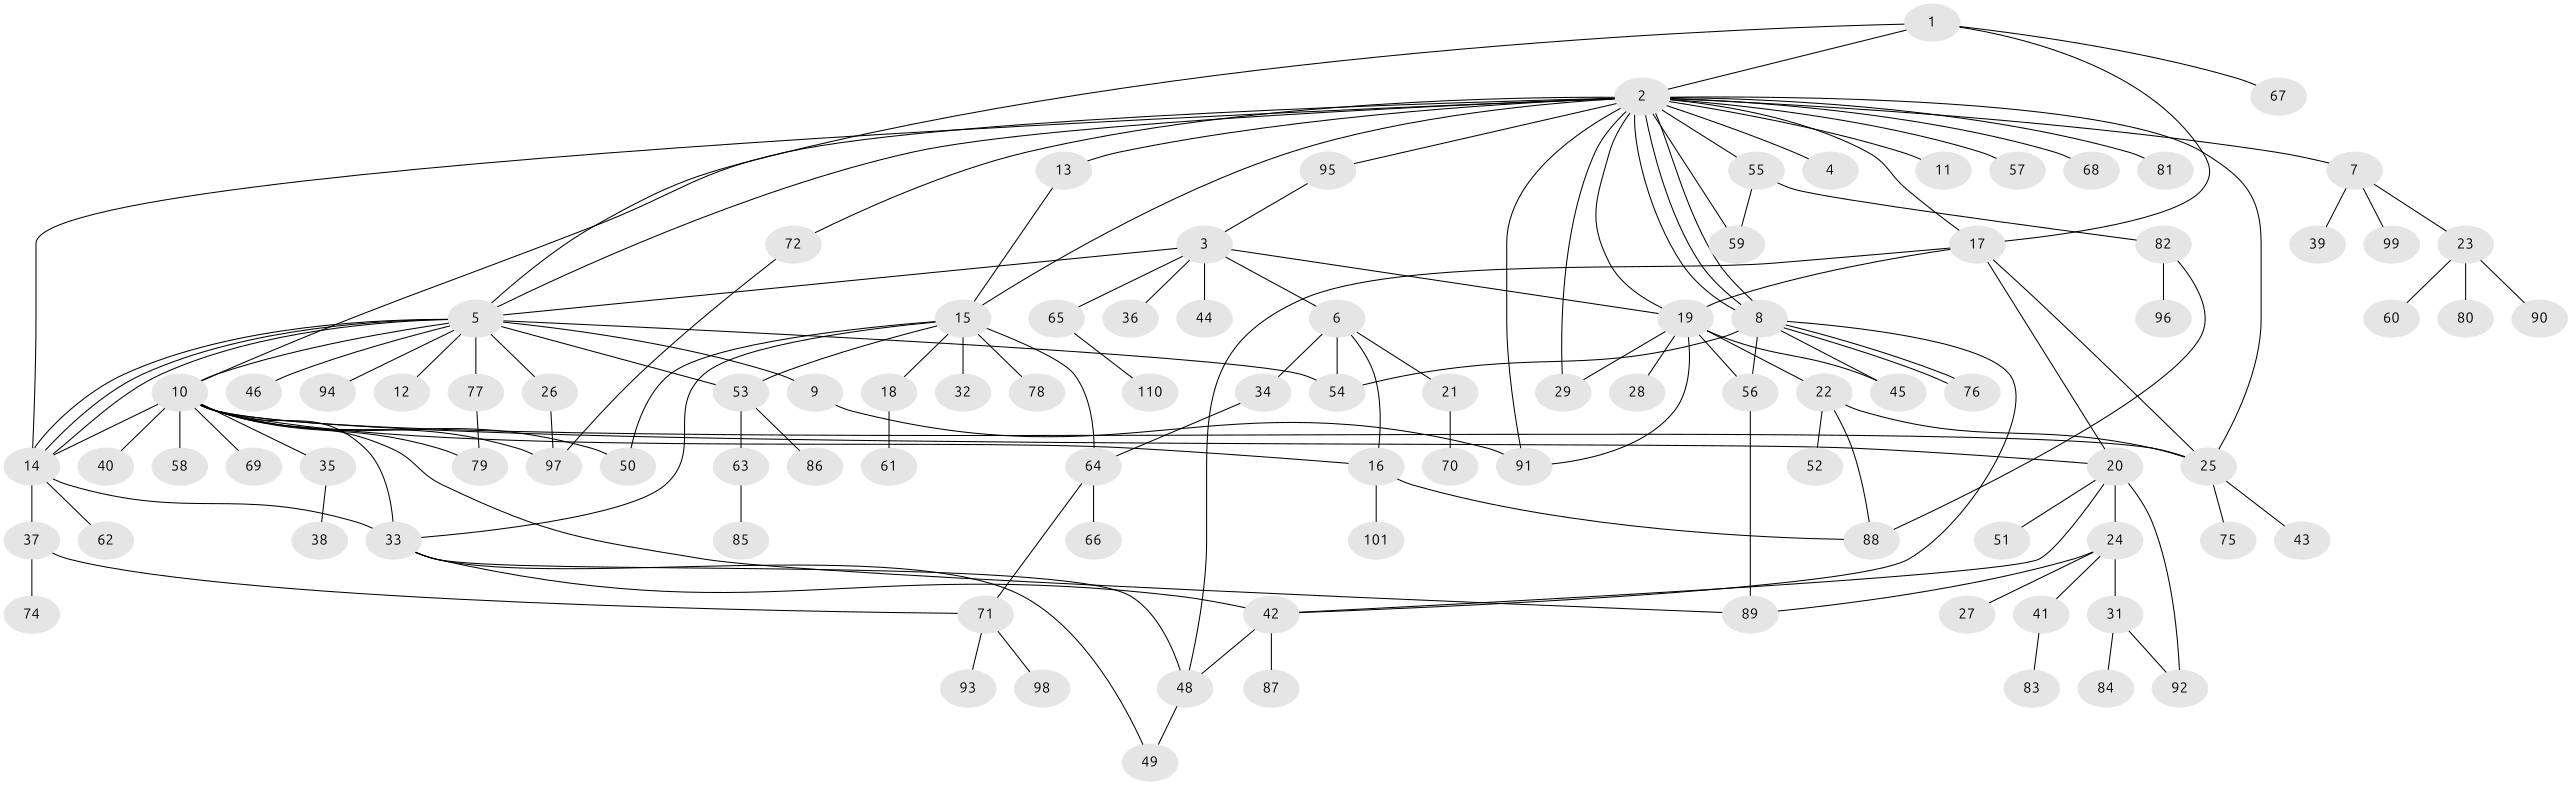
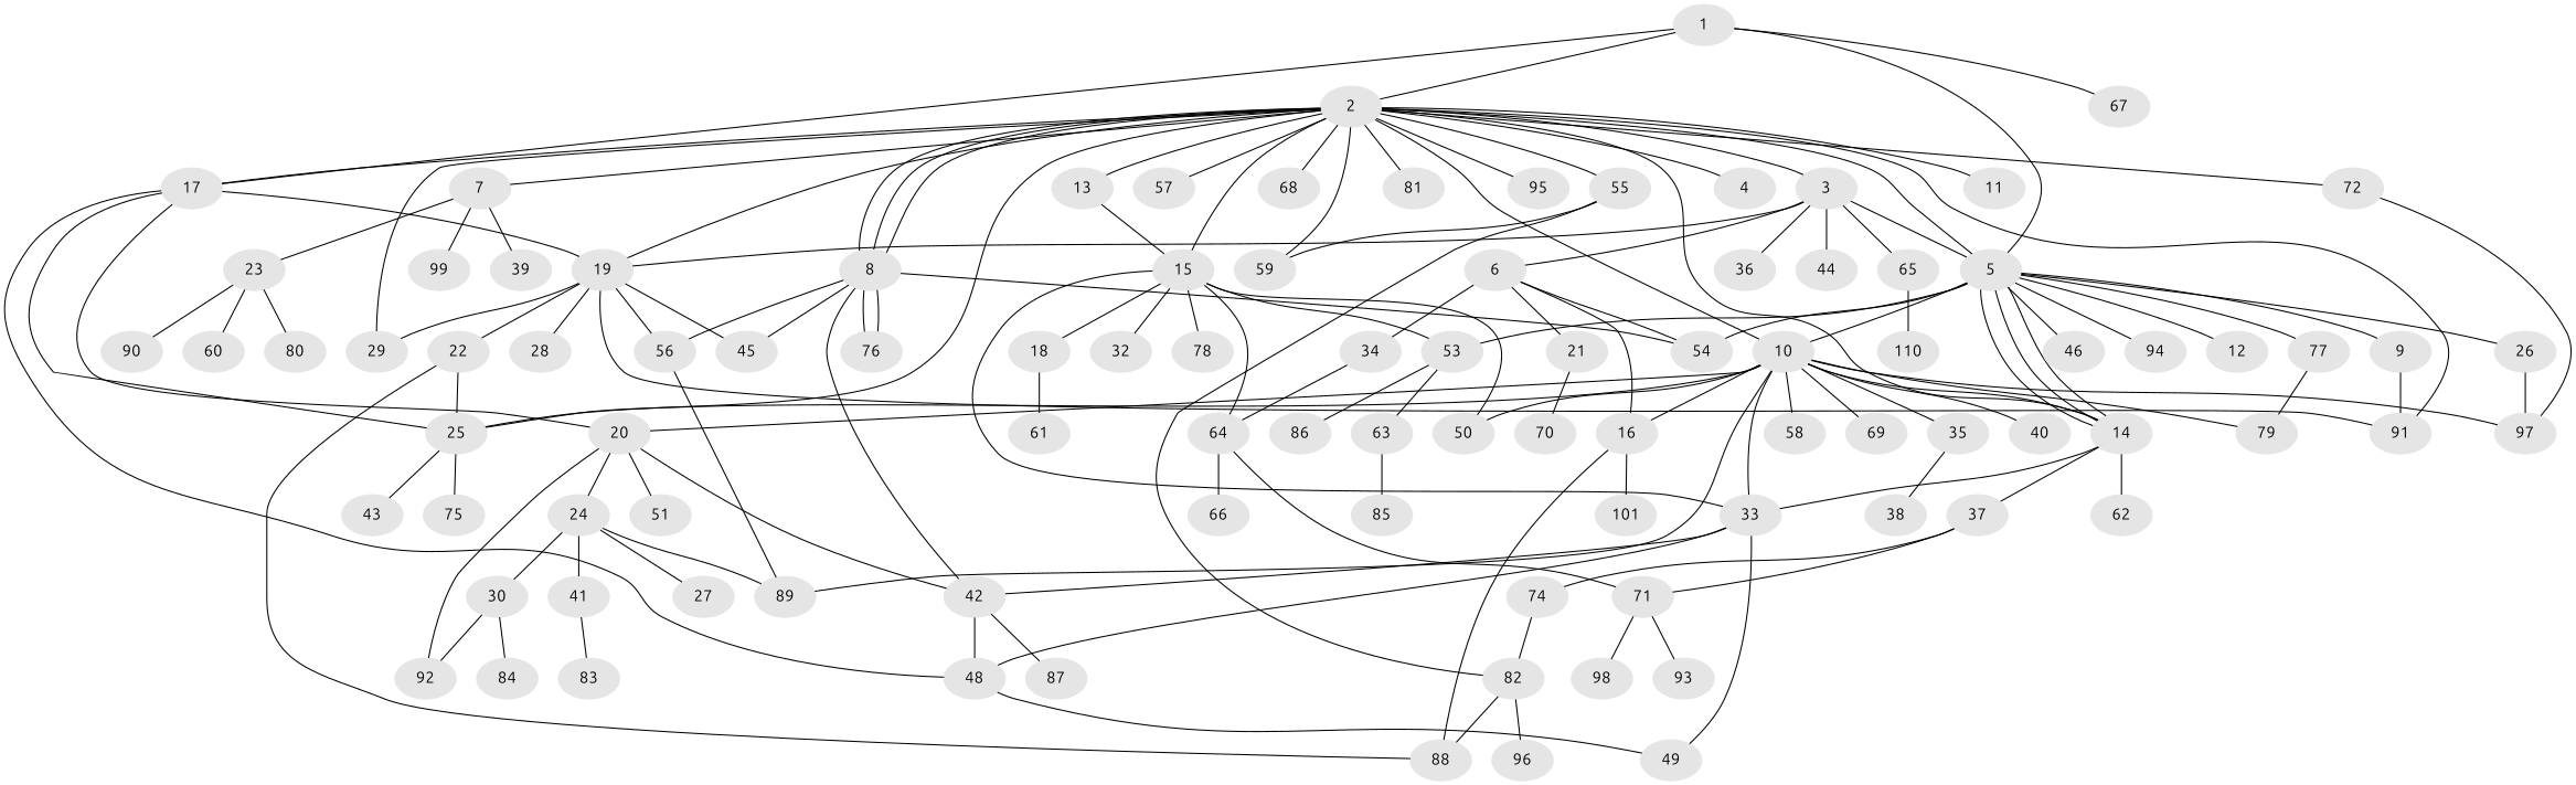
  graph {
    fontname=Ubuntu
    node [color=gray90 fontname=Ubuntu style=filled]
    edge [fontname=Ubuntu]
    1
    2
    5
    17
    67
    3
    4
    7
    8
    10
    11
    13
    14
    15
    19
    25
    29
    55
    57
    59
    68
    72
    81
    91
    95
    9
    12
    26
    46
    53
    54
    77
    94
    20
    48
    6
    36
    44
    65
    23
    39
    99
    42
    45
    56
    76
    16
    33
    35
    40
    50
    58
    69
    79
    89
    97
    37
    62
    18
    32
    64
    78
    22
    28
    43
    75
    82
    21
    34
    n70 [label=110]
    63
    86
    88
    101
    70
    60
    80
    90
    87
    24
    51
    92
    49
    38
    71
    74
    61
    66
-   52
    27
-   30 [label=31]
+   30
    41
    84
    83
    93
    98
    85
    96
    1 -- 2
    1 -- 5
    1 -- 17
    1 -- 67
    2 -- 5
    2 -- 17
-   95 -- 3
+   2 -- 3
    2 -- 4
    2 -- 7
    2 -- 8
    2 -- 8
    2 -- 8
    2 -- 10
    2 -- 11
    2 -- 13
    2 -- 14
    2 -- 15
    2 -- 19
    2 -- 25
    2 -- 29
    2 -- 55
    2 -- 57
    2 -- 59
    2 -- 68
    2 -- 72
    2 -- 81
    2 -- 91
    2 -- 95
    5 -- 10
    5 -- 14
    5 -- 14
    5 -- 14
    5 -- 9
    5 -- 12
    5 -- 26
    5 -- 46
    5 -- 53
    5 -- 54
    5 -- 77
    5 -- 94
    17 -- 19
    17 -- 25
    17 -- 20
    17 -- 48
    3 -- 5
    3 -- 19
    3 -- 6
    3 -- 36
    3 -- 44
    3 -- 65
    7 -- 23
    7 -- 39
    7 -- 99
    8 -- 54
    8 -- 42
    8 -- 45
    8 -- 56
    8 -- 76
    8 -- 76
    10 -- 14
    10 -- 25
    10 -- 20
    10 -- 16
    10 -- 33
    10 -- 35
    10 -- 40
    10 -- 50
    10 -- 58
    10 -- 69
    10 -- 79
    10 -- 89
    10 -- 97
    13 -- 15
    14 -- 33
    14 -- 37
    14 -- 62
    15 -- 53
    15 -- 33
    15 -- 50
    15 -- 18
    15 -- 32
    15 -- 64
    15 -- 78
    19 -- 29
    19 -- 91
    19 -- 45
    19 -- 56
    19 -- 22
    19 -- 28
    25 -- 43
    25 -- 75
    55 -- 59
    55 -- 82
    72 -- 97
    9 -- 91
    26 -- 97
    53 -- 63
    53 -- 86
    77 -- 79
    20 -- 42
    20 -- 24
    20 -- 51
    20 -- 92
    48 -- 49
    6 -- 54
    6 -- 16
    6 -- 21
    6 -- 34
    65 -- n70
    23 -- 60
    23 -- 80
    23 -- 90
    42 -- 48
    42 -- 87
    56 -- 89
    16 -- 88
    16 -- 101
    33 -- 48
    33 -- 42
    33 -- 49
    35 -- 38
    37 -- 71
    37 -- 74
    18 -- 61
    64 -- 71
    64 -- 66
    22 -- 25
    22 -- 88
-   22 -- 52
    82 -- 88
    82 -- 96
    21 -- 70
    34 -- 64
    63 -- 85
    24 -- 89
    24 -- 27
    24 -- 30
    24 -- 41
    71 -- 93
    71 -- 98
+   74 -- 82
    30 -- 92
    30 -- 84
    41 -- 83
  }
